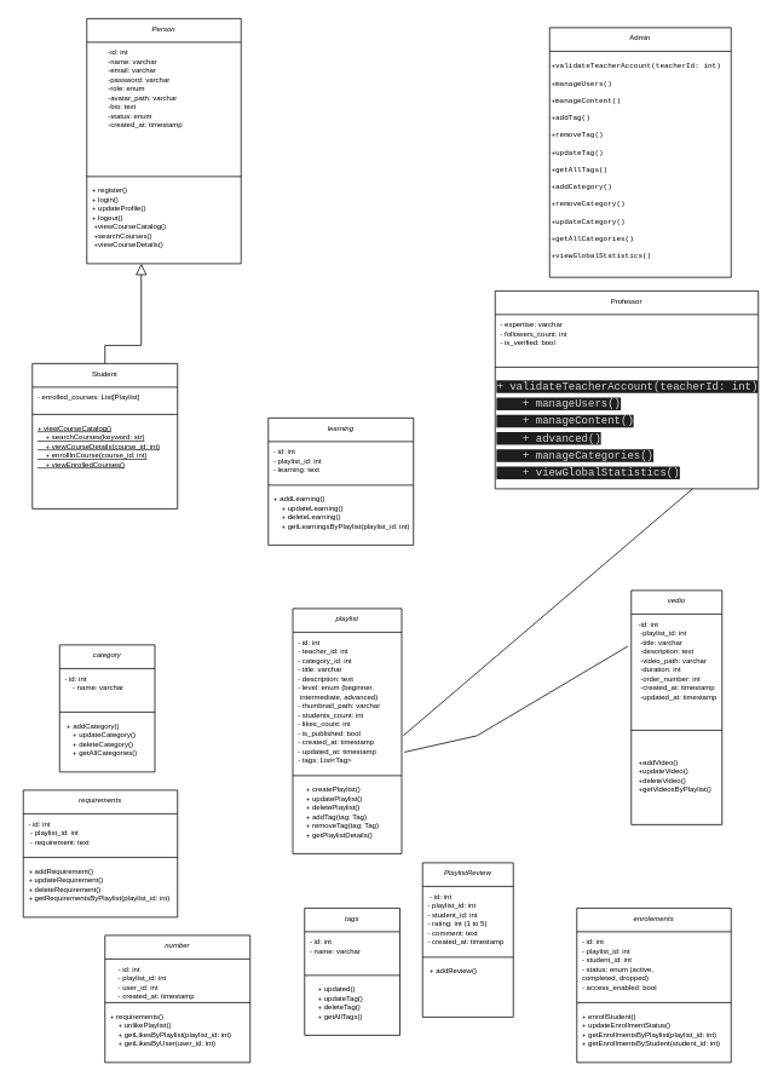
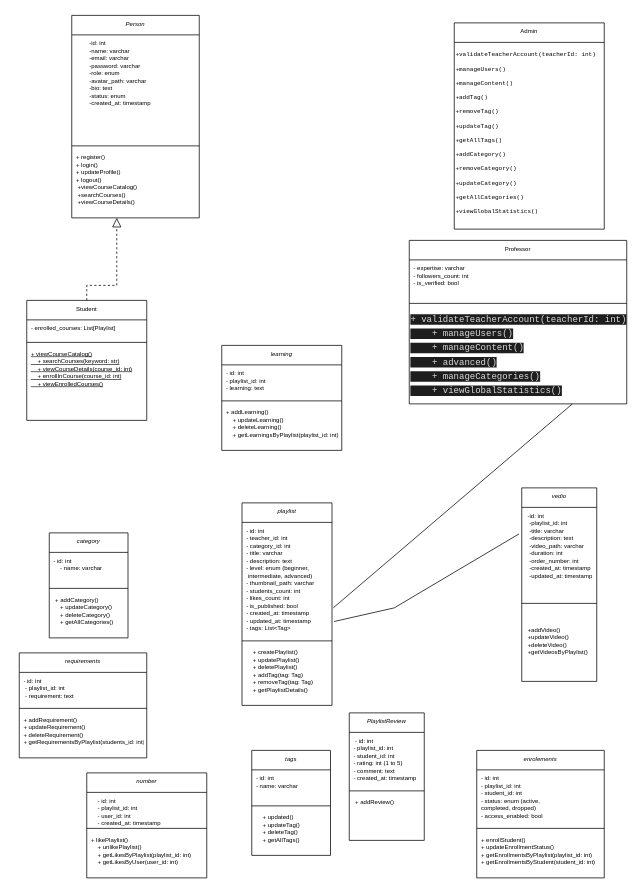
  <mxCell id="0" />
  <mxCell id="1" parent="0" />
  <mxCell id="2" value="Person" style="swimlane;fontStyle=2;align=center;verticalAlign=top;childLayout=stackLayout;horizontal=1;startSize=26;horizontalStack=0;resizeParent=1;resizeLast=0;collapsible=1;marginBottom=0;rounded=0;shadow=0;strokeWidth=1;fontSize=8;" parent="1" vertex="1"><mxGeometry x="95" y="20" width="170" height="270" as="geometry"><mxRectangle x="230" y="140" width="160" height="26" as="alternateBounds" /></mxGeometry></mxCell>
  <mxCell id="3" value="        -id: int&#10;        -name: varchar&#10;        -email: varchar&#10;        -password: varchar&#10;        -role: enum&#10;        -avatar_path: varchar&#10;        -bio: text&#10;        -status: enum&#10;        -created_at: timestamp" style="text;align=left;verticalAlign=top;spacingLeft=4;spacingRight=4;overflow=hidden;rotatable=0;points=[[0,0.5],[1,0.5]];portConstraint=eastwest;fontColor=default;fontSize=8;labelBackgroundColor=none;" parent="2" vertex="1"><mxGeometry y="26" width="170" height="144" as="geometry" /></mxCell>
  <mxCell id="4" value="" style="line;html=1;strokeWidth=1;align=left;verticalAlign=middle;spacingTop=-1;spacingLeft=3;spacingRight=3;rotatable=0;labelPosition=right;points=[];portConstraint=eastwest;fontSize=8;" parent="2" vertex="1"><mxGeometry y="170" width="170" height="8" as="geometry" /></mxCell>
  <mxCell id="5" value="+ register()&#10;+ login()&#10;+ updateProfile()&#10;+ logout()&#10; +viewCourseCatalog()&#10; +searchCourses()&#10; +viewCourseDetails()" style="text;align=left;verticalAlign=top;spacingLeft=4;spacingRight=4;overflow=hidden;rotatable=0;points=[[0,0.5],[1,0.5]];portConstraint=eastwest;fontColor=default;fontSize=8;" parent="2" vertex="1"><mxGeometry y="178" width="170" height="92" as="geometry" /></mxCell>
  <mxCell id="6" value="Student" style="swimlane;fontStyle=0;align=center;verticalAlign=top;childLayout=stackLayout;horizontal=1;startSize=26;horizontalStack=0;resizeParent=1;resizeLast=0;collapsible=1;marginBottom=0;rounded=0;shadow=0;strokeWidth=1;fontSize=8;" parent="1" vertex="1"><mxGeometry x="35" y="400" width="160" height="160" as="geometry"><mxRectangle x="130" y="380" width="160" height="26" as="alternateBounds" /></mxGeometry></mxCell>
  <mxCell id="7" value="- enrolled_courses: List[Playlist]&#10;" style="text;align=left;verticalAlign=top;spacingLeft=4;spacingRight=4;overflow=hidden;rotatable=0;points=[[0,0.5],[1,0.5]];portConstraint=eastwest;rounded=0;shadow=0;html=0;fontColor=default;fontSize=8;" parent="6" vertex="1"><mxGeometry y="26" width="160" height="26" as="geometry" /></mxCell>
  <mxCell id="8" value="" style="line;html=1;strokeWidth=1;align=left;verticalAlign=middle;spacingTop=-1;spacingLeft=3;spacingRight=3;rotatable=0;labelPosition=right;points=[];portConstraint=eastwest;fontSize=8;" parent="6" vertex="1"><mxGeometry y="52" width="160" height="8" as="geometry" /></mxCell>
  <mxCell id="9" value="+ viewCourseCatalog()&#10;    + searchCourses(keyword: str)&#10;    + viewCourseDetails(course_id: int)&#10;    + enrollInCourse(course_id: int)&#10;    + viewEnrolledCourses()" style="text;align=left;verticalAlign=top;spacingLeft=4;spacingRight=4;overflow=hidden;rotatable=0;points=[[0,0.5],[1,0.5]];portConstraint=eastwest;fontStyle=4;fontColor=default;fontSize=8;" parent="6" vertex="1"><mxGeometry y="60" width="160" height="100" as="geometry" /></mxCell>
- <mxCell id="10" value="" style="endArrow=block;endSize=10;endFill=0;shadow=0;strokeWidth=1;rounded=0;curved=0;edgeStyle=elbowEdgeStyle;elbow=vertical;fontSize=8;exitX=0.5;exitY=0;exitDx=0;exitDy=0;" parent="1" source="6" target="2" edge="1"><mxGeometry width="160" relative="1" as="geometry"><mxPoint x="75" y="103" as="sourcePoint" /><mxPoint x="75" y="103" as="targetPoint" /><Array as="points"><mxPoint x="155" y="380" /></Array></mxGeometry></mxCell>
+ <mxCell id="10" value="" style="endArrow=block;endSize=10;endFill=0;shadow=0;strokeWidth=1;rounded=0;curved=0;edgeStyle=elbowEdgeStyle;elbow=vertical;fontSize=8;exitX=0.5;exitY=0;exitDx=0;exitDy=0;dashed=1;" parent="1" source="6" target="2" edge="1"><mxGeometry width="160" relative="1" as="geometry"><mxPoint x="75" y="103" as="sourcePoint" /><mxPoint x="75" y="103" as="targetPoint" /><Array as="points"><mxPoint x="155" y="380" /></Array></mxGeometry></mxCell>
  <mxCell id="11" value="Professor" style="swimlane;fontStyle=0;align=center;verticalAlign=top;childLayout=stackLayout;horizontal=1;startSize=26;horizontalStack=0;resizeParent=1;resizeLast=0;collapsible=1;marginBottom=0;rounded=0;shadow=0;strokeWidth=1;fontSize=8;" parent="1" vertex="1"><mxGeometry x="545" y="320" width="290" height="218" as="geometry"><mxRectangle x="340" y="380" width="170" height="26" as="alternateBounds" /></mxGeometry></mxCell>
  <mxCell id="12" value="- expertise: varchar&#10;- followers_count: int&#10;- is_verified: bool" style="text;align=left;verticalAlign=top;spacingLeft=4;spacingRight=4;overflow=hidden;rotatable=0;points=[[0,0.5],[1,0.5]];portConstraint=eastwest;fontColor=default;fontSize=8;" parent="11" vertex="1"><mxGeometry y="26" width="290" height="54" as="geometry" /></mxCell>
  <mxCell id="13" value="" style="line;html=1;strokeWidth=1;align=left;verticalAlign=middle;spacingTop=-1;spacingLeft=3;spacingRight=3;rotatable=0;labelPosition=right;points=[];portConstraint=eastwest;fontSize=8;" parent="11" vertex="1"><mxGeometry y="80" width="290" height="8" as="geometry" /></mxCell>
  <mxCell id="14" value="&lt;div style=&quot;font-family: Consolas, &amp;quot;Courier New&amp;quot;, monospace; line-height: 19px;&quot;&gt;&lt;div style=&quot;font-size: 12px;&quot;&gt;&lt;div style=&quot;color: rgb(218, 218, 218); line-height: 19px;&quot;&gt;&lt;div style=&quot;&quot;&gt;&lt;span style=&quot;background-color: rgb(30, 30, 30);&quot;&gt;+ validateTeacherAccount(teacherId: int)&lt;/span&gt;&lt;/div&gt;&lt;div style=&quot;&quot;&gt;&lt;span style=&quot;background-color: rgb(30, 30, 30);&quot;&gt;&amp;nbsp; &amp;nbsp; + manageUsers()&lt;/span&gt;&lt;/div&gt;&lt;div style=&quot;&quot;&gt;&lt;span style=&quot;background-color: rgb(30, 30, 30);&quot;&gt;&amp;nbsp; &amp;nbsp; + manageContent()&lt;/span&gt;&lt;/div&gt;&lt;div style=&quot;&quot;&gt;&lt;span style=&quot;background-color: rgb(30, 30, 30);&quot;&gt;&amp;nbsp; &amp;nbsp; + advanced()&lt;/span&gt;&lt;/div&gt;&lt;div style=&quot;&quot;&gt;&lt;span style=&quot;background-color: rgb(30, 30, 30);&quot;&gt;&amp;nbsp; &amp;nbsp; + manageCategories()&lt;/span&gt;&lt;/div&gt;&lt;div style=&quot;&quot;&gt;&lt;span style=&quot;background-color: rgb(30, 30, 30);&quot;&gt;&amp;nbsp; &amp;nbsp; + viewGlobalStatistics()&lt;/span&gt;&lt;/div&gt;&lt;/div&gt;&lt;/div&gt;&lt;/div&gt;" style="text;html=1;align=left;verticalAlign=middle;resizable=0;points=[];autosize=1;fontSize=8;" parent="11" vertex="1"><mxGeometry y="88" width="290" height="130" as="geometry" /></mxCell>
  <mxCell id="15" value="Admin" style="swimlane;fontStyle=0;align=center;verticalAlign=top;childLayout=stackLayout;horizontal=1;startSize=26;horizontalStack=0;resizeParent=1;resizeLast=0;collapsible=1;marginBottom=0;rounded=0;shadow=0;strokeWidth=1;strokeColor=default;fontSize=8;" parent="1" vertex="1"><mxGeometry x="605" y="30" width="200" height="275" as="geometry"><mxRectangle x="340" y="380" width="170" height="26" as="alternateBounds" /></mxGeometry></mxCell>
  <mxCell id="16" value="&lt;div style=&quot;font-family: Consolas, &amp;quot;Courier New&amp;quot;, monospace; line-height: 19px; white-space-collapse: preserve;&quot;&gt;&lt;div style=&quot;line-height: 19px;&quot;&gt;&lt;div style=&quot;line-height: 19px;&quot;&gt;&lt;div style=&quot;&quot;&gt;&lt;font style=&quot;&quot;&gt;+validateTeacherAccount(teacherId: int)&lt;/font&gt;&lt;/div&gt;&lt;div style=&quot;&quot;&gt;&lt;font style=&quot;&quot;&gt;&lt;span&gt;+&lt;/span&gt;&lt;span&gt;manageUsers&lt;/span&gt;&lt;span&gt;()&lt;/span&gt;&lt;/font&gt;&lt;/div&gt;&lt;div style=&quot;&quot;&gt;&lt;font style=&quot;&quot;&gt;&lt;span&gt;+&lt;/span&gt;&lt;span&gt;manageContent&lt;/span&gt;&lt;span&gt;()&lt;/span&gt;&lt;/font&gt;&lt;/div&gt;&lt;div style=&quot;&quot;&gt;&lt;font style=&quot;&quot;&gt;&lt;span&gt;+&lt;/span&gt;&lt;span&gt;addTag&lt;/span&gt;&lt;span&gt;()&lt;/span&gt;&lt;/font&gt;&lt;/div&gt;&lt;div style=&quot;&quot;&gt;&lt;font style=&quot;&quot;&gt;&lt;span&gt;+&lt;/span&gt;&lt;span&gt;removeTag&lt;/span&gt;&lt;span&gt;()&lt;/span&gt;&lt;/font&gt;&lt;/div&gt;&lt;div style=&quot;&quot;&gt;&lt;font style=&quot;&quot;&gt;&lt;span&gt;+&lt;/span&gt;&lt;span&gt;updateTag&lt;/span&gt;&lt;span&gt;()&lt;/span&gt;&lt;/font&gt;&lt;/div&gt;&lt;div style=&quot;&quot;&gt;&lt;font style=&quot;&quot;&gt;&lt;span&gt;+&lt;/span&gt;&lt;span&gt;getAllTags&lt;/span&gt;&lt;span&gt;()&lt;/span&gt;&lt;/font&gt;&lt;/div&gt;&lt;div style=&quot;&quot;&gt;&lt;font style=&quot;&quot;&gt;&lt;span&gt;+&lt;/span&gt;&lt;span&gt;addCategory&lt;/span&gt;&lt;span&gt;()&lt;/span&gt;&lt;/font&gt;&lt;/div&gt;&lt;div style=&quot;&quot;&gt;&lt;font style=&quot;&quot;&gt;&lt;span&gt;+&lt;/span&gt;&lt;span&gt;removeCategory&lt;/span&gt;&lt;span&gt;()&lt;/span&gt;&lt;/font&gt;&lt;/div&gt;&lt;div style=&quot;&quot;&gt;&lt;font style=&quot;&quot;&gt;&lt;span&gt;+&lt;/span&gt;&lt;span&gt;updateCategory&lt;/span&gt;&lt;span&gt;()&lt;/span&gt;&lt;/font&gt;&lt;/div&gt;&lt;div style=&quot;&quot;&gt;&lt;font style=&quot;&quot;&gt;&lt;span&gt;+&lt;/span&gt;&lt;span&gt;getAllCategories&lt;/span&gt;&lt;span&gt;()&lt;/span&gt;&lt;/font&gt;&lt;/div&gt;&lt;div style=&quot;&quot;&gt;&lt;span style=&quot;background-color: transparent;&quot;&gt;+&lt;/span&gt;&lt;span style=&quot;background-color: transparent;&quot;&gt;viewGlobalStatistics&lt;/span&gt;&lt;span style=&quot;background-color: transparent;&quot;&gt;()&lt;/span&gt;&lt;/div&gt;&lt;/div&gt;&lt;/div&gt;&lt;/div&gt;" style="text;html=1;align=left;verticalAlign=middle;resizable=0;points=[];autosize=1;strokeColor=none;fillColor=none;fontSize=8;" parent="15" vertex="1"><mxGeometry y="26" width="200" height="240" as="geometry" /></mxCell>
  <mxCell id="17" value="vedio" style="swimlane;fontStyle=2;align=center;verticalAlign=top;childLayout=stackLayout;horizontal=1;startSize=26;horizontalStack=0;resizeParent=1;resizeLast=0;collapsible=1;marginBottom=0;rounded=0;shadow=0;strokeWidth=1;fontSize=8;" parent="1" vertex="1"><mxGeometry x="695" y="650" width="100" height="258" as="geometry"><mxRectangle x="230" y="140" width="160" height="26" as="alternateBounds" /></mxGeometry></mxCell>
  <mxCell id="18" value=" -id: int&#10;  -playlist_id: int&#10;  -title: varchar&#10;  -description: text&#10;  -video_path: varchar&#10;  -duration: int&#10;  -order_number: int&#10;  -created_at: timestamp&#10;  -updated_at: timestamp" style="text;align=left;verticalAlign=top;spacingLeft=4;spacingRight=4;overflow=hidden;rotatable=0;points=[[0,0.5],[1,0.5]];portConstraint=eastwest;fontColor=default;fontSize=8;" parent="17" vertex="1"><mxGeometry y="26" width="100" height="104" as="geometry" /></mxCell>
  <mxCell id="19" value="" style="line;html=1;strokeWidth=1;align=left;verticalAlign=middle;spacingTop=-1;spacingLeft=3;spacingRight=3;rotatable=0;labelPosition=right;points=[];portConstraint=eastwest;fontSize=8;" parent="17" vertex="1"><mxGeometry y="130" width="100" height="48" as="geometry" /></mxCell>
  <mxCell id="20" value=" +addVideo()&#10; +updateVideo()&#10; +deleteVideo()&#10; +getVideosByPlaylist()" style="text;align=left;verticalAlign=top;spacingLeft=4;spacingRight=4;overflow=hidden;rotatable=0;points=[[0,0.5],[1,0.5]];portConstraint=eastwest;fontColor=default;fontSize=8;" parent="17" vertex="1"><mxGeometry y="178" width="100" height="80" as="geometry" /></mxCell>
  <mxCell id="21" value="" style="endArrow=none;html=1;rounded=0;entryX=-0.036;entryY=0.34;entryDx=0;entryDy=0;entryPerimeter=0;exitX=1.022;exitY=0.702;exitDx=0;exitDy=0;exitPerimeter=0;" parent="1" target="18" edge="1"><mxGeometry width="50" height="50" relative="1" as="geometry"><mxPoint x="444.86" y="828.148" as="sourcePoint" /><mxPoint x="492" y="600" as="targetPoint" /><Array as="points"><mxPoint x="525" y="810" /></Array></mxGeometry></mxCell>
  <mxCell id="22" value="" style="endArrow=none;html=1;rounded=0;exitX=1.014;exitY=0.597;exitDx=0;exitDy=0;exitPerimeter=0;entryX=0.75;entryY=1;entryDx=0;entryDy=0;" parent="1" target="11" edge="1"><mxGeometry width="50" height="50" relative="1" as="geometry"><mxPoint x="443.82" y="809.878" as="sourcePoint" /><mxPoint x="482" y="660" as="targetPoint" /><Array as="points" /></mxGeometry></mxCell>
  <mxCell id="23" value="category" style="swimlane;fontStyle=2;align=center;verticalAlign=top;childLayout=stackLayout;horizontal=1;startSize=26;horizontalStack=0;resizeParent=1;resizeLast=0;collapsible=1;marginBottom=0;rounded=0;shadow=0;strokeWidth=1;fontSize=8;" vertex="1" parent="1"><mxGeometry x="65" y="710" width="105" height="140" as="geometry"><mxRectangle x="230" y="140" width="160" height="26" as="alternateBounds" /></mxGeometry></mxCell>
  <mxCell id="24" value="- id: int&#10;    - name: varchar" style="text;align=left;verticalAlign=top;spacingLeft=4;spacingRight=4;overflow=hidden;rotatable=0;points=[[0,0.5],[1,0.5]];portConstraint=eastwest;fontColor=default;fontSize=8;" vertex="1" parent="23"><mxGeometry y="26" width="105" height="44" as="geometry" /></mxCell>
  <mxCell id="25" value="" style="line;html=1;strokeWidth=1;align=left;verticalAlign=middle;spacingTop=-1;spacingLeft=3;spacingRight=3;rotatable=0;labelPosition=right;points=[];portConstraint=eastwest;fontSize=8;" vertex="1" parent="23"><mxGeometry y="70" width="105" height="8" as="geometry" /></mxCell>
  <mxCell id="26" value=" + addCategory()&#10;    + updateCategory()&#10;    + deleteCategory()&#10;    + getAllCategories()" style="text;align=left;verticalAlign=top;spacingLeft=4;spacingRight=4;overflow=hidden;rotatable=0;points=[[0,0.5],[1,0.5]];portConstraint=eastwest;fontColor=default;fontSize=8;" vertex="1" parent="23"><mxGeometry y="78" width="105" height="62" as="geometry" /></mxCell>
  <mxCell id="27" value="&lt;div style=&quot;color: rgb(218, 218, 218); background-color: rgb(30, 30, 30); font-family: Consolas, &amp;quot;Courier New&amp;quot;, monospace; font-size: 14px; line-height: 19px; white-space-collapse: preserve;&quot;&gt;&lt;br&gt;&lt;/div&gt;" style="text;html=1;align=center;verticalAlign=middle;resizable=0;points=[];autosize=1;strokeColor=none;fillColor=none;" vertex="1" parent="1"><mxGeometry x="20" y="878" width="20" height="30" as="geometry" /></mxCell>
  <mxCell id="28" value="tags" style="swimlane;fontStyle=2;align=center;verticalAlign=top;childLayout=stackLayout;horizontal=1;startSize=26;horizontalStack=0;resizeParent=1;resizeLast=0;collapsible=1;marginBottom=0;rounded=0;shadow=0;strokeWidth=1;fontSize=8;" vertex="1" parent="1"><mxGeometry x="335" y="1000" width="105" height="140" as="geometry"><mxRectangle x="230" y="140" width="160" height="26" as="alternateBounds" /></mxGeometry></mxCell>
  <mxCell id="29" value="- id: int&#10;- name: varchar" style="text;align=left;verticalAlign=top;spacingLeft=4;spacingRight=4;overflow=hidden;rotatable=0;points=[[0,0.5],[1,0.5]];portConstraint=eastwest;fontColor=default;fontSize=8;" vertex="1" parent="28"><mxGeometry y="26" width="105" height="44" as="geometry" /></mxCell>
  <mxCell id="30" value="" style="line;html=1;strokeWidth=1;align=left;verticalAlign=middle;spacingTop=-1;spacingLeft=3;spacingRight=3;rotatable=0;labelPosition=right;points=[];portConstraint=eastwest;fontSize=8;" vertex="1" parent="28"><mxGeometry y="70" width="105" height="8" as="geometry" /></mxCell>
  <mxCell id="31" value="    + updated()&#10;    + updateTag()&#10;    + deleteTag()&#10;    + getAllTags()" style="text;align=left;verticalAlign=top;spacingLeft=4;spacingRight=4;overflow=hidden;rotatable=0;points=[[0,0.5],[1,0.5]];portConstraint=eastwest;fontColor=default;fontSize=8;" vertex="1" parent="28"><mxGeometry y="78" width="105" height="62" as="geometry" /></mxCell>
  <mxCell id="32" value="playlist" style="swimlane;fontStyle=2;align=center;verticalAlign=top;childLayout=stackLayout;horizontal=1;startSize=26;horizontalStack=0;resizeParent=1;resizeLast=0;collapsible=1;marginBottom=0;rounded=0;shadow=0;strokeWidth=1;fontSize=8;" vertex="1" parent="1"><mxGeometry x="322" y="670" width="120" height="270" as="geometry"><mxRectangle x="230" y="140" width="160" height="26" as="alternateBounds" /></mxGeometry></mxCell>
  <mxCell id="33" value="- id: int&#10;- teacher_id: int&#10;- category_id: int&#10;- title: varchar&#10;- description: text&#10;- level: enum (beginner,&#10; intermediate, advanced)&#10;- thumbnail_path: varchar&#10;- students_count: int&#10;- likes_count: int&#10;- is_published: bool&#10;- created_at: timestamp&#10;- updated_at: timestamp&#10;- tags: List&lt;Tag&gt;" style="text;align=left;verticalAlign=top;spacingLeft=4;spacingRight=4;overflow=hidden;rotatable=0;points=[[0,0.5],[1,0.5]];portConstraint=eastwest;fontColor=default;fontSize=8;" vertex="1" parent="32"><mxGeometry y="26" width="120" height="154" as="geometry" /></mxCell>
  <mxCell id="34" value="" style="line;html=1;strokeWidth=1;align=left;verticalAlign=middle;spacingTop=-1;spacingLeft=3;spacingRight=3;rotatable=0;labelPosition=right;points=[];portConstraint=eastwest;fontSize=8;" vertex="1" parent="32"><mxGeometry y="180" width="120" height="8" as="geometry" /></mxCell>
  <mxCell id="35" value="    + createPlaylist()&#10;    + updatePlaylist()&#10;    + deletePlaylist()&#10;    + addTag(tag: Tag)&#10;    + removeTag(tag: Tag)&#10;    + getPlaylistDetails()" style="text;align=left;verticalAlign=top;spacingLeft=4;spacingRight=4;overflow=hidden;rotatable=0;points=[[0,0.5],[1,0.5]];portConstraint=eastwest;fontColor=default;fontSize=8;" vertex="1" parent="32"><mxGeometry y="188" width="120" height="82" as="geometry" /></mxCell>
  <mxCell id="36" value="requirements" style="swimlane;fontStyle=2;align=center;verticalAlign=top;childLayout=stackLayout;horizontal=1;startSize=26;horizontalStack=0;resizeParent=1;resizeLast=0;collapsible=1;marginBottom=0;rounded=0;shadow=0;strokeWidth=1;fontSize=8;" vertex="1" parent="1"><mxGeometry x="25" y="870" width="170" height="140" as="geometry"><mxRectangle x="230" y="140" width="160" height="26" as="alternateBounds" /></mxGeometry></mxCell>
  <mxCell id="37" value="- id: int&#10; - playlist_id: int&#10; - requirement: text" style="text;align=left;verticalAlign=top;spacingLeft=4;spacingRight=4;overflow=hidden;rotatable=0;points=[[0,0.5],[1,0.5]];portConstraint=eastwest;fontColor=default;fontSize=8;" vertex="1" parent="36"><mxGeometry y="26" width="170" height="44" as="geometry" /></mxCell>
  <mxCell id="38" value="" style="line;html=1;strokeWidth=1;align=left;verticalAlign=middle;spacingTop=-1;spacingLeft=3;spacingRight=3;rotatable=0;labelPosition=right;points=[];portConstraint=eastwest;fontSize=8;" vertex="1" parent="36"><mxGeometry y="70" width="170" height="8" as="geometry" /></mxCell>
- <mxCell id="39" value="+ addRequirement()&#10;+ updateRequirement()&#10;+ deleteRequirement()&#10;+ getRequirementsByPlaylist(playlist_id: int)" style="text;align=left;verticalAlign=top;spacingLeft=4;spacingRight=4;overflow=hidden;rotatable=0;points=[[0,0.5],[1,0.5]];portConstraint=eastwest;fontColor=default;fontSize=8;" vertex="1" parent="36"><mxGeometry y="78" width="170" height="62" as="geometry" /></mxCell>
+ <mxCell id="39" value="+ addRequirement()&#10;+ updateRequirement()&#10;+ deleteRequirement()&#10;+ getRequirementsByPlaylist(students_id: int)" style="text;align=left;verticalAlign=top;spacingLeft=4;spacingRight=4;overflow=hidden;rotatable=0;points=[[0,0.5],[1,0.5]];portConstraint=eastwest;fontColor=default;fontSize=8;" vertex="1" parent="36"><mxGeometry y="78" width="170" height="62" as="geometry" /></mxCell>
  <mxCell id="40" value="learning" style="swimlane;fontStyle=2;align=center;verticalAlign=top;childLayout=stackLayout;horizontal=1;startSize=26;horizontalStack=0;resizeParent=1;resizeLast=0;collapsible=1;marginBottom=0;rounded=0;shadow=0;strokeWidth=1;fontSize=8;" vertex="1" parent="1"><mxGeometry x="295" y="460" width="160" height="140" as="geometry"><mxRectangle x="230" y="140" width="160" height="26" as="alternateBounds" /></mxGeometry></mxCell>
  <mxCell id="41" value="- id: int&#10;- playlist_id: int&#10;- learning: text" style="text;align=left;verticalAlign=top;spacingLeft=4;spacingRight=4;overflow=hidden;rotatable=0;points=[[0,0.5],[1,0.5]];portConstraint=eastwest;fontColor=default;fontSize=8;" vertex="1" parent="40"><mxGeometry y="26" width="160" height="44" as="geometry" /></mxCell>
  <mxCell id="42" value="" style="line;html=1;strokeWidth=1;align=left;verticalAlign=middle;spacingTop=-1;spacingLeft=3;spacingRight=3;rotatable=0;labelPosition=right;points=[];portConstraint=eastwest;fontSize=8;" vertex="1" parent="40"><mxGeometry y="70" width="160" height="8" as="geometry" /></mxCell>
  <mxCell id="43" value="+ addLearning()&#10;    + updateLearning()&#10;    + deleteLearning()&#10;    + getLearningsByPlaylist(playlist_id: int)" style="text;align=left;verticalAlign=top;spacingLeft=4;spacingRight=4;overflow=hidden;rotatable=0;points=[[0,0.5],[1,0.5]];portConstraint=eastwest;fontColor=default;fontSize=8;" vertex="1" parent="40"><mxGeometry y="78" width="160" height="62" as="geometry" /></mxCell>
  <mxCell id="44" value="enrolements" style="swimlane;fontStyle=2;align=center;verticalAlign=top;childLayout=stackLayout;horizontal=1;startSize=26;horizontalStack=0;resizeParent=1;resizeLast=0;collapsible=1;marginBottom=0;rounded=0;shadow=0;strokeWidth=1;fontSize=8;" vertex="1" parent="1"><mxGeometry x="635" y="1000" width="170" height="170" as="geometry"><mxRectangle x="230" y="140" width="160" height="26" as="alternateBounds" /></mxGeometry></mxCell>
  <mxCell id="45" value="- id: int&#10;- playlist_id: int&#10;- student_id: int&#10;- status: enum (active, &#10;completed, dropped)&#10;- access_enabled: bool" style="text;align=left;verticalAlign=top;spacingLeft=4;spacingRight=4;overflow=hidden;rotatable=0;points=[[0,0.5],[1,0.5]];portConstraint=eastwest;fontColor=default;fontSize=8;" vertex="1" parent="44"><mxGeometry y="26" width="170" height="74" as="geometry" /></mxCell>
  <mxCell id="46" value="" style="line;html=1;strokeWidth=1;align=left;verticalAlign=middle;spacingTop=-1;spacingLeft=3;spacingRight=3;rotatable=0;labelPosition=right;points=[];portConstraint=eastwest;fontSize=8;" vertex="1" parent="44"><mxGeometry y="100" width="170" height="8" as="geometry" /></mxCell>
  <mxCell id="47" value="+ enrollStudent()&#10;+ updateEnrollmentStatus()&#10;+ getEnrollmentsByPlaylist(playlist_id: int)&#10;+ getEnrollmentsByStudent(student_id: int)" style="text;align=left;verticalAlign=top;spacingLeft=4;spacingRight=4;overflow=hidden;rotatable=0;points=[[0,0.5],[1,0.5]];portConstraint=eastwest;fontColor=default;fontSize=8;" vertex="1" parent="44"><mxGeometry y="108" width="170" height="52" as="geometry" /></mxCell>
  <mxCell id="48" value="PlaylistReview" style="swimlane;fontStyle=2;align=center;verticalAlign=top;childLayout=stackLayout;horizontal=1;startSize=26;horizontalStack=0;resizeParent=1;resizeLast=0;collapsible=1;marginBottom=0;rounded=0;shadow=0;strokeWidth=1;fontSize=8;" vertex="1" parent="1"><mxGeometry x="465" y="950" width="100" height="170" as="geometry"><mxRectangle x="230" y="140" width="160" height="26" as="alternateBounds" /></mxGeometry></mxCell>
  <mxCell id="49" value=" - id: int&#10;- playlist_id: int&#10;- student_id: int&#10;- rating: int (1 to 5)&#10;- comment: text&#10;- created_at: timestamp" style="text;align=left;verticalAlign=top;spacingLeft=4;spacingRight=4;overflow=hidden;rotatable=0;points=[[0,0.5],[1,0.5]];portConstraint=eastwest;fontColor=default;fontSize=8;" vertex="1" parent="48"><mxGeometry y="26" width="100" height="74" as="geometry" /></mxCell>
  <mxCell id="50" value="" style="line;html=1;strokeWidth=1;align=left;verticalAlign=middle;spacingTop=-1;spacingLeft=3;spacingRight=3;rotatable=0;labelPosition=right;points=[];portConstraint=eastwest;fontSize=8;" vertex="1" parent="48"><mxGeometry y="100" width="100" height="8" as="geometry" /></mxCell>
  <mxCell id="51" value=" + addReview()" style="text;align=left;verticalAlign=top;spacingLeft=4;spacingRight=4;overflow=hidden;rotatable=0;points=[[0,0.5],[1,0.5]];portConstraint=eastwest;fontColor=default;fontSize=8;" vertex="1" parent="48"><mxGeometry y="108" width="100" height="62" as="geometry" /></mxCell>
  <mxCell id="52" value="number" style="swimlane;fontStyle=2;align=center;verticalAlign=top;childLayout=stackLayout;horizontal=1;startSize=26;horizontalStack=0;resizeParent=1;resizeLast=0;collapsible=1;marginBottom=0;rounded=0;shadow=0;strokeWidth=1;fontSize=8;" vertex="1" parent="1"><mxGeometry x="115" y="1030" width="160" height="140" as="geometry"><mxRectangle x="230" y="140" width="160" height="26" as="alternateBounds" /></mxGeometry></mxCell>
  <mxCell id="53" value="    - id: int&#10;    - playlist_id: int&#10;    - user_id: int&#10;    - created_at: timestamp" style="text;align=left;verticalAlign=top;spacingLeft=4;spacingRight=4;overflow=hidden;rotatable=0;points=[[0,0.5],[1,0.5]];portConstraint=eastwest;fontColor=default;fontSize=8;" vertex="1" parent="52"><mxGeometry y="26" width="160" height="44" as="geometry" /></mxCell>
  <mxCell id="54" value="" style="line;html=1;strokeWidth=1;align=left;verticalAlign=middle;spacingTop=-1;spacingLeft=3;spacingRight=3;rotatable=0;labelPosition=right;points=[];portConstraint=eastwest;fontSize=8;" vertex="1" parent="52"><mxGeometry y="70" width="160" height="8" as="geometry" /></mxCell>
- <mxCell id="55" value="+ requirements()&#10;    + unlikePlaylist()&#10;    + getLikesByPlaylist(playlist_id: int)&#10;    + getLikesByUser(user_id: int)" style="text;align=left;verticalAlign=top;spacingLeft=4;spacingRight=4;overflow=hidden;rotatable=0;points=[[0,0.5],[1,0.5]];portConstraint=eastwest;fontColor=default;fontSize=8;" vertex="1" parent="52"><mxGeometry y="78" width="160" height="62" as="geometry" /></mxCell>
+ <mxCell id="55" value="+ likePlaylist()&#10;    + unlikePlaylist()&#10;    + getLikesByPlaylist(playlist_id: int)&#10;    + getLikesByUser(user_id: int)" style="text;align=left;verticalAlign=top;spacingLeft=4;spacingRight=4;overflow=hidden;rotatable=0;points=[[0,0.5],[1,0.5]];portConstraint=eastwest;fontColor=default;fontSize=8;" vertex="1" parent="52"><mxGeometry y="78" width="160" height="62" as="geometry" /></mxCell>
